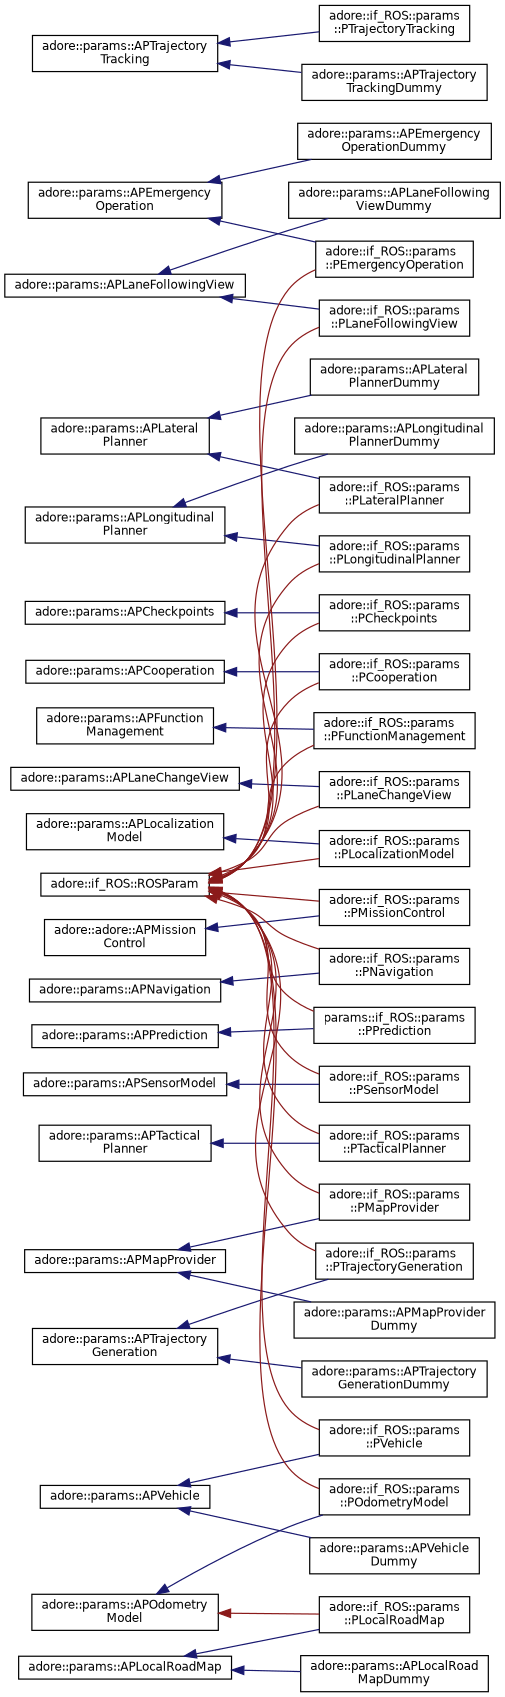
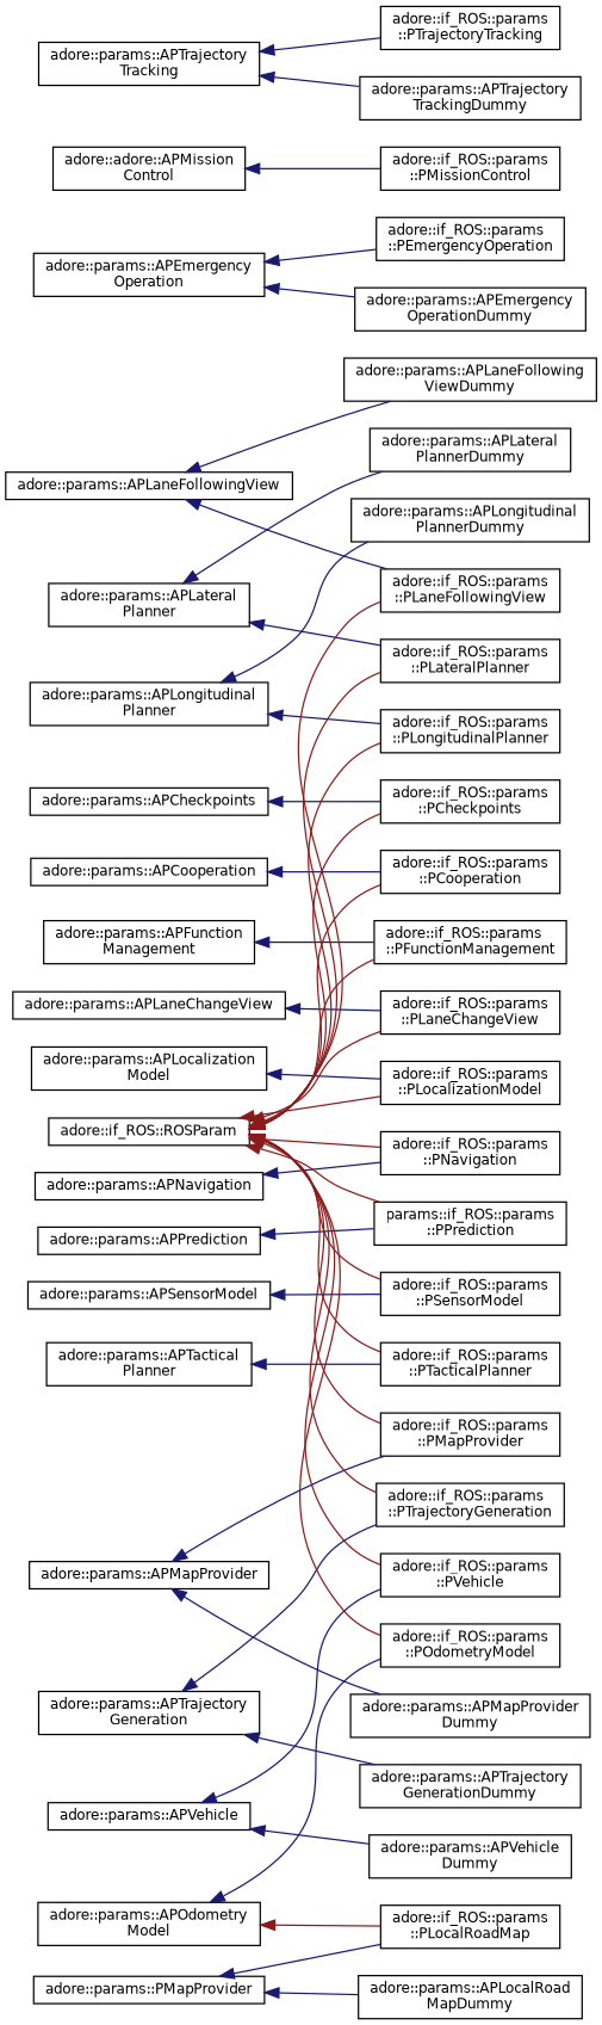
  digraph {
    rankdir=LR
    node [color=black fillcolor=white fontname=Helvetica fontsize=10 shape=record style=filled]
    edge [color=midnightblue dir=back fontname=Helvetica fontsize=10 labelfontname=Helvetica labelfontsize=10 style=solid]
    n1 [height=0.2 label="adore::params::APCheckpoints" width=0.4]
    n2 [height=0.2 label="adore::if_ROS::params\l::PCheckpoints" width=0.4]
    n3 [height=0.2 label="adore::params::APCooperation" width=0.4]
    n4 [height=0.2 label="adore::if_ROS::params\l::PCooperation" width=0.4]
    n5 [height=0.2 label="adore::params::APEmergency\lOperation" width=0.4]
    n6 [height=0.2 label="adore::if_ROS::params\l::PEmergencyOperation" width=0.4]
    n7 [height=0.2 label="adore::params::APEmergency\lOperationDummy" width=0.4]
    n8 [height=0.2 label="adore::params::APFunction\lManagement" width=0.4]
    n9 [height=0.2 label="adore::if_ROS::params\l::PFunctionManagement" width=0.4]
    n10 [height=0.2 label="adore::params::APLaneChangeView" width=0.4]
    n11 [height=0.2 label="adore::if_ROS::params\l::PLaneChangeView" width=0.4]
    n12 [height=0.2 label="adore::params::APLaneFollowingView" width=0.4]
    n13 [height=0.2 label="adore::if_ROS::params\l::PLaneFollowingView" width=0.4]
    n14 [height=0.2 label="adore::params::APLaneFollowing\lViewDummy" width=0.4]
    n15 [height=0.2 label="adore::params::APLateral\lPlanner" width=0.4]
    n16 [height=0.2 label="adore::if_ROS::params\l::PLateralPlanner" width=0.4]
    n17 [height=0.2 label="adore::params::APLateral\lPlannerDummy" width=0.4]
    n18 [height=0.2 label="adore::params::APLocalization\lModel" width=0.4]
    n19 [height=0.2 label="adore::if_ROS::params\l::PLocalizationModel" width=0.4]
-   n20 [height=0.2 label="adore::params::APLocalRoadMap" width=0.4]
+   n20 [height=0.2 label="adore::params::PMapProvider" width=0.4]
    n21 [height=0.2 label="adore::if_ROS::params\l::PLocalRoadMap" width=0.4]
    n22 [height=0.2 label="adore::params::APLocalRoad\lMapDummy" width=0.4]
    n23 [height=0.2 label="adore::params::APLongitudinal\lPlanner" width=0.4]
    n24 [height=0.2 label="adore::if_ROS::params\l::PLongitudinalPlanner" width=0.4]
    n25 [height=0.2 label="adore::params::APLongitudinal\lPlannerDummy" width=0.4]
    n26 [height=0.2 label="adore::params::APMapProvider" width=0.4]
    n27 [height=0.2 label="adore::if_ROS::params\l::PMapProvider" width=0.4]
    n28 [height=0.2 label="adore::params::APMapProvider\lDummy" width=0.4]
    n29 [height=0.2 label="adore::adore::APMission\lControl" width=0.4]
    n30 [height=0.2 label="adore::if_ROS::params\l::PMissionControl" width=0.4]
    n31 [height=0.2 label="adore::params::APNavigation" width=0.4]
    n32 [height=0.2 label="adore::if_ROS::params\l::PNavigation" width=0.4]
    n33 [height=0.2 label="adore::params::APOdometry\lModel" width=0.4]
    n34 [height=0.2 label="adore::if_ROS::params\l::POdometryModel" width=0.4]
    n35 [height=0.2 label="adore::params::APPrediction" width=0.4]
    n36 [height=0.2 label="params::if_ROS::params\l::PPrediction" width=0.4]
    n37 [height=0.2 label="adore::params::APSensorModel" width=0.4]
    n38 [height=0.2 label="adore::if_ROS::params\l::PSensorModel" width=0.4]
    n39 [height=0.2 label="adore::params::APTactical\lPlanner" width=0.4]
    n40 [height=0.2 label="adore::if_ROS::params\l::PTacticalPlanner" width=0.4]
    n41 [height=0.2 label="adore::params::APTrajectory\lGeneration" width=0.4]
    n42 [height=0.2 label="adore::if_ROS::params\l::PTrajectoryGeneration" width=0.4]
    n43 [height=0.2 label="adore::params::APTrajectory\lGenerationDummy" width=0.4]
    n44 [height=0.2 label="adore::params::APTrajectory\lTracking" width=0.4]
    n45 [height=0.2 label="adore::if_ROS::params\l::PTrajectoryTracking" width=0.4]
    n46 [height=0.2 label="adore::params::APTrajectory\lTrackingDummy" width=0.4]
    n47 [height=0.2 label="adore::params::APVehicle" width=0.4]
    n48 [height=0.2 label="adore::if_ROS::params\l::PVehicle" width=0.4]
    n49 [height=0.2 label="adore::params::APVehicle\lDummy" width=0.4]
    n50 [height=0.2 label="adore::if_ROS::ROSParam" width=0.4]
    n1 -> n2
    n3 -> n4
    n5 -> n6
    n5 -> n7
    n8 -> n9
    n10 -> n11
    n12 -> n13
    n12 -> n14
    n15 -> n16
    n15 -> n17
    n18 -> n19
    n20 -> n21
    n20 -> n22
    n23 -> n24
    n23 -> n25
    n26 -> n27
    n26 -> n28
    n29 -> n30
    n31 -> n32
    n33 -> n21 [color=firebrick4]
    n33 -> n34
    n35 -> n36
    n37 -> n38
    n39 -> n40
    n41 -> n42
    n41 -> n43
    n44 -> n45
    n44 -> n46
    n47 -> n48
    n47 -> n49
    n50 -> n2 [color=firebrick4]
    n50 -> n4 [color=firebrick4]
-   n50 -> n6 [color=firebrick4]
    n50 -> n9 [color=firebrick4]
    n50 -> n11 [color=firebrick4]
    n50 -> n13 [color=firebrick4]
    n50 -> n16 [color=firebrick4]
    n50 -> n19 [color=firebrick4]
    n50 -> n24 [color=firebrick4]
    n50 -> n27 [color=firebrick4]
-   n50 -> n30 [color=firebrick4]
    n50 -> n32 [color=firebrick4]
    n50 -> n34 [color=firebrick4]
    n50 -> n36 [color=firebrick4]
    n50 -> n38 [color=firebrick4]
    n50 -> n40 [color=firebrick4]
    n50 -> n42 [color=firebrick4]
    n50 -> n48 [color=firebrick4]
  }
